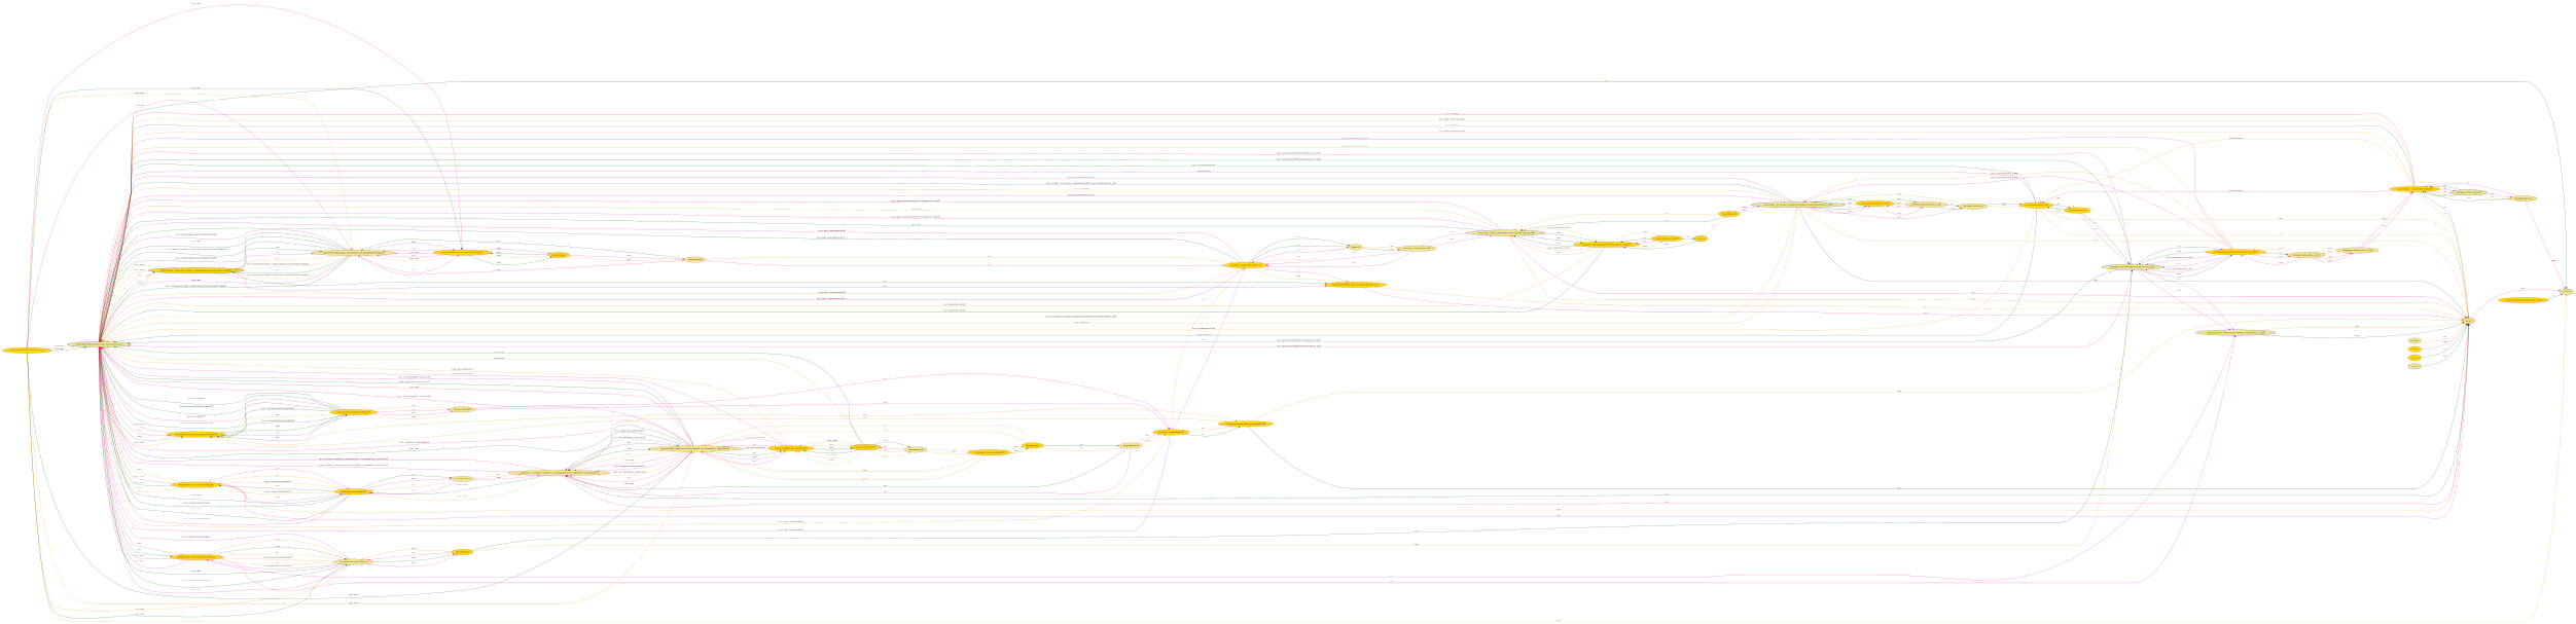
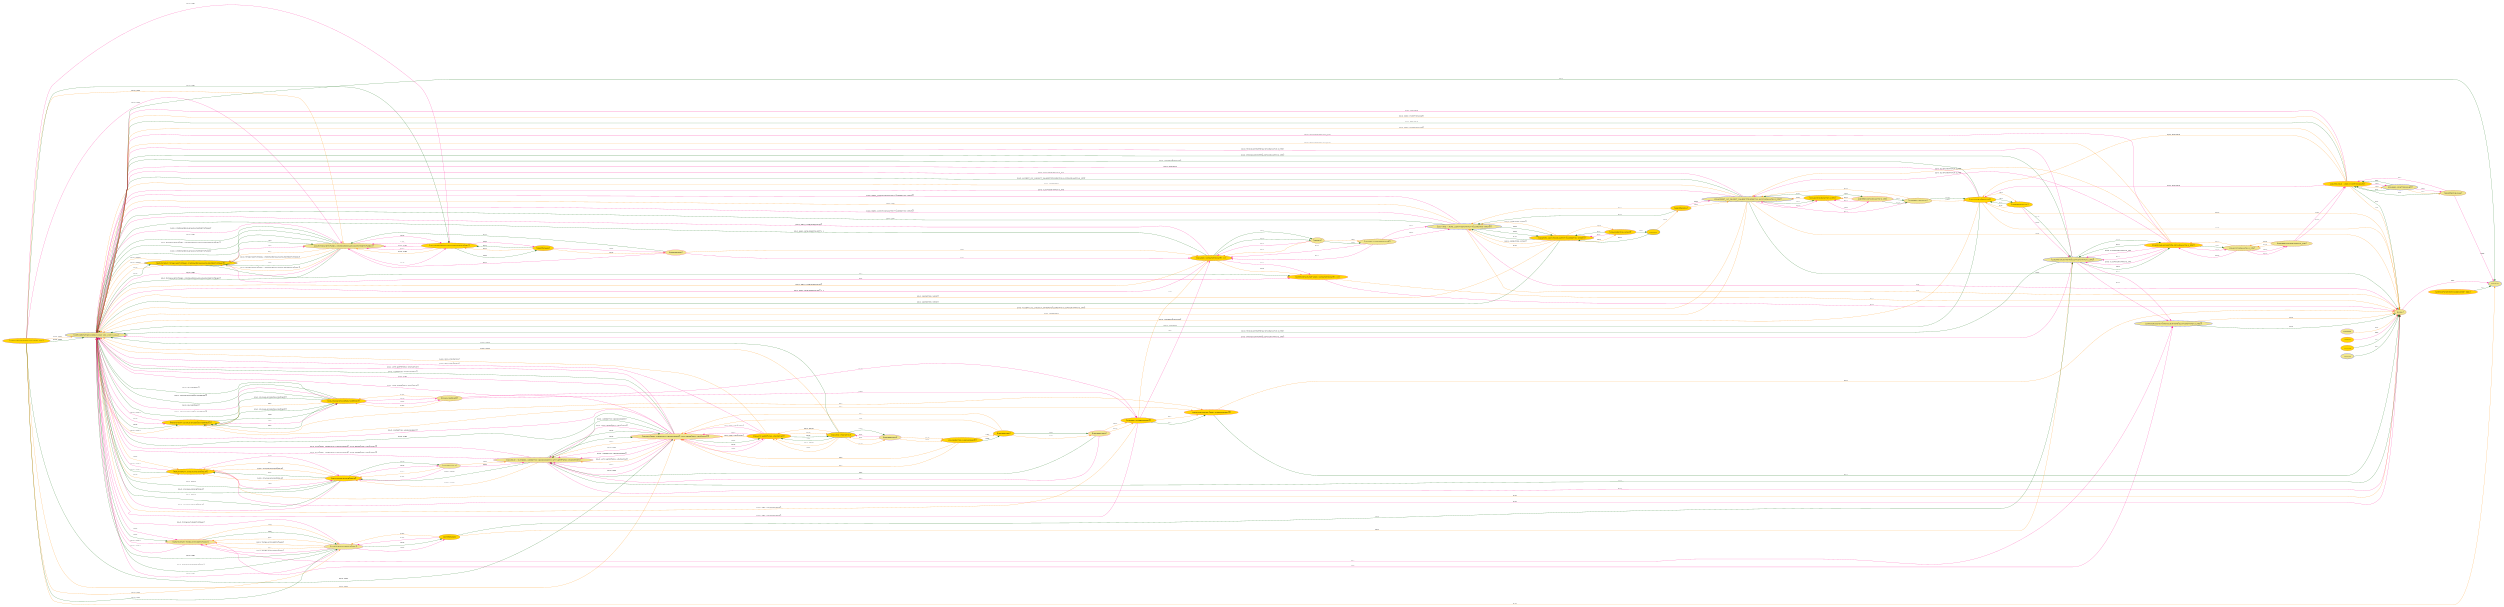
  digraph {
    fontname="Comic Neue"
    rankdir=LR
    node [color=brown fillcolor=gold fontname="Comic Neue" style=filled]
    edge [color=deeppink fontname="Comic Neue"]
    n1 [color=blue fillcolor=khaki label="(MethodReturn,EncodedJSValue JSC_HOST_CALL)"]
    n2 [color=blue label="(Return,return throwVMError(exec, createNotEnoughArgumentsError(exec));)"]
    n3 [label="(Return,return JSValue::encode(jsUndefined());)"]
    n4 [label="(Return,return JSValue::encode(result);)"]
-   n5 [color=deeppink label="(Return,return throwVMTypeError(exec);)"]
+   n5 [color=deeppink fillcolor=khaki label="(Return,return throwVMTypeError(exec);)"]
    1000100 [color=blue fillcolor=khaki]
    n7 [fillcolor=khaki label="(Call,throwVMError(exec, createNotEnoughArgumentsError(exec)))"]
    n8 [color=deeppink label="(ControlStructure,if (exec->argumentCount() < 1))"]
    n9 [color=deeppink label="(ControlStructure,if (exec->hadException()))"]
    n10 [color=purple label="(Call,JSValue::encode(jsUndefined()))"]
    n11 [fillcolor=khaki label="(Block,)"]
    n12 [color=purple label="(Call,JSValue::encode(result))"]
    n13 [color=purple fillcolor=khaki label="(Call,throwVMTypeError(exec))"]
    n14 [color=blue fillcolor=khaki label="(ControlStructure,if (!thisValue.inherits(&JSFloat64Array::s_info)))"]
    n15 [color=purple label="(MethodParameterIn,ExecState* exec)"]
    n16 [label="(Call,createNotEnoughArgumentsError(exec))"]
    n17 [color=deeppink fillcolor=khaki label="(Call,toJS(exec, castedThis->globalObject(), WTF::getPtr(impl->foo(array))))"]
    n18 [color=purple label="(Identifier,exec)"]
    n19 [color=purple fillcolor=khaki label="(Call,result = toJS(exec, castedThis->globalObject(), WTF::getPtr(impl->foo(array))))"]
    n20 [color=deeppink label="(Call,WTF::getPtr(impl->foo(array)))"]
    n21 [label="(Identifier,exec)"]
    n22 [color=deeppink label="(MethodParameterOut,ExecState* exec)"]
    n23 [color=deeppink fillcolor=khaki label="(Identifier,exec)"]
    n24 [label="(Call,exec->argumentCount() < 1)"]
    n25 [fillcolor=khaki label="(Literal,1)"]
    n26 [color=purple label="(Call,exec->hadException())"]
    n27 [fillcolor=khaki label="(Call,jsUndefined())"]
    n28 [color=purple fillcolor=khaki label="(Identifier,result)"]
    n29 [color=deeppink fillcolor=khaki label="(Identifier,result)"]
    n30 [color=blue label="(Call,impl->foo(array))"]
    n31 [label="(Identifier,exec)"]
    n32 [label="(Call,castedThis->globalObject())"]
    n33 [color=purple fillcolor=khaki label="(Identifier,array)"]
    n34 [color=deeppink label="(Call,thisValue = exec->hostThisValue())"]
    n35 [color=blue fillcolor=khaki label="(Call,exec->hostThisValue())"]
    n36 [label="(Call,asObject(thisValue))"]
    n37 [fillcolor=khaki label="(Identifier,thisValue)"]
    n38 [label="(Identifier,thisValue)"]
    n39 [fillcolor=khaki label="(Call,&JSFloat64Array::s_info)"]
    n40 [fillcolor=khaki label="(Identifier,JSFloat64Array::s_info)"]
    n41 [color=deeppink label="(Call,thisValue.inherits(&JSFloat64Array::s_info))"]
    n42 [color=blue fillcolor=khaki label="(Call,!thisValue.inherits(&JSFloat64Array::s_info))"]
    n43 [color=blue fillcolor=khaki label="(Call,ASSERT_GC_OBJECT_INHERITS(castedThis, &JSFloat64Array::s_info))"]
    n44 [label="(Call,&JSFloat64Array::s_info)"]
    n45 [fillcolor=khaki label="(Identifier,castedThis)"]
    n46 [color=deeppink fillcolor=khaki label="(Identifier,JSFloat64Array::s_info)"]
    n47 [color=blue fillcolor=khaki label="(Call,* impl = static_cast<Float64Array*>(castedThis->impl()))"]
    n48 [color=purple label="(Call,static_cast<Float64Array*>(castedThis->impl()))"]
    n49 [color=purple label="(Call,castedThis->impl())"]
    n50 [color=purple label="(Identifier,impl)"]
    1000125 [color=blue]
    n52 [fillcolor=khaki label="(Call,exec->argumentCount())"]
    1000103 [color=purple fillcolor=khaki]
    1000121 [color=deeppink]
    1000136
    1000142 [color=blue fillcolor=khaki]
    n1 -> n2 [color=darkorange label="CFG: "]
    n1 -> n2 [color=darkgreen label="CFG: "]
    n1 -> n3 [label="CFG: "]
    n1 -> n3 [color=darkgreen label="CFG: "]
    n1 -> n4 [color=darkorange label="CFG: "]
    n1 -> n4 [color=darkorange label="CFG: "]
    n1 -> n5 [label="CFG: "]
    n1 -> n5 [color=darkgreen label="CFG: "]
    n1 -> 1000100 [color=darkgreen label="AST: "]
    n2 -> n1 [color=darkorange label="DDG: <RET>"]
    n2 -> n1 [color=darkorange label="DDG: <RET>"]
    n2 -> n7 [color=darkgreen label="CFG: "]
    n2 -> n7 [label="CFG: "]
    n2 -> n8 [label="AST: "]
    n2 -> n8 [color=darkgreen label="AST: "]
    n3 -> n1 [color=darkorange label="DDG: <RET>"]
    n3 -> n1 [label="DDG: <RET>"]
    n3 -> n9 [color=darkorange label="AST: "]
    n3 -> n9 [color=darkorange label="AST: "]
    n3 -> n10 [color=darkgreen label="CFG: "]
    n3 -> n10 [label="CFG: "]
    n4 -> n1 [label="DDG: <RET>"]
    n4 -> n1 [color=darkgreen label="DDG: <RET>"]
    n4 -> n11 [label="AST: "]
    n4 -> n11 [color=darkorange label="AST: "]
    n4 -> n12 [label="CFG: "]
    n4 -> n12 [label="CFG: "]
    n5 -> n1 [label="DDG: <RET>"]
    n5 -> n1 [label="DDG: <RET>"]
    n5 -> n13 [color=darkorange label="CFG: "]
    n5 -> n13 [color=darkgreen label="CFG: "]
    n5 -> n14 [label="AST: "]
    n5 -> n14 [label="AST: "]
    n7 -> n1 [label="DDG: exec"]
    n7 -> n1 [color=darkgreen label="DDG: throwVMError(exec, createNotEnoughArgumentsError(exec))"]
    n7 -> n1 [label="DDG: createNotEnoughArgumentsError(exec)"]
    n7 -> n1 [color=darkgreen label="DDG: exec"]
    n7 -> n1 [color=darkgreen label="DDG: throwVMError(exec, createNotEnoughArgumentsError(exec))"]
    n7 -> n1 [color=darkgreen label="DDG: createNotEnoughArgumentsError(exec)"]
    n7 -> n2 [color=darkorange label="AST: "]
    n7 -> n2 [color=darkorange label="DDG: throwVMError(exec, createNotEnoughArgumentsError(exec))"]
    n7 -> n2 [color=darkgreen label="AST: "]
    n7 -> n2 [color=darkorange label="DDG: throwVMError(exec, createNotEnoughArgumentsError(exec))"]
    n7 -> n16 [label="CFG: "]
    n7 -> n16 [label="CFG: "]
    n8 -> n11 [label="AST: "]
    n8 -> n11 [color=darkorange label="AST: "]
    n9 -> n11 [color=darkgreen label="AST: "]
    n9 -> n11 [color=darkorange label="AST: "]
    n10 -> n1 [color=darkgreen label="DDG: jsUndefined()"]
    n10 -> n1 [color=darkgreen label="DDG: JSValue::encode(jsUndefined())"]
    n10 -> n1 [label="DDG: jsUndefined()"]
    n10 -> n1 [color=darkgreen label="DDG: JSValue::encode(jsUndefined())"]
    n10 -> n3 [color=darkgreen label="AST: "]
    n10 -> n3 [color=darkgreen label="DDG: JSValue::encode(jsUndefined())"]
    n10 -> n3 [color=darkorange label="AST: "]
    n10 -> n3 [color=darkgreen label="DDG: JSValue::encode(jsUndefined())"]
    n10 -> n27 [label="CFG: "]
    n10 -> n27 [label="CFG: "]
    n11 -> 1000100 [label="AST: "]
    n12 -> n1 [color=darkgreen label="DDG: result"]
    n12 -> n1 [label="DDG: JSValue::encode(result)"]
    n12 -> n1 [color=darkgreen label="DDG: result"]
    n12 -> n1 [color=darkgreen label="DDG: JSValue::encode(result)"]
    n12 -> n4 [color=darkorange label="AST: "]
    n12 -> n4 [color=darkorange label="DDG: JSValue::encode(result)"]
    n12 -> n4 [color=darkgreen label="AST: "]
    n12 -> n4 [color=darkorange label="DDG: JSValue::encode(result)"]
    n12 -> n28 [color=darkgreen label="CFG: "]
    n12 -> n28 [label="CFG: "]
    n13 -> n1 [color=darkgreen label="DDG: exec"]
    n13 -> n1 [color=darkgreen label="DDG: throwVMTypeError(exec)"]
    n13 -> n1 [label="DDG: exec"]
    n13 -> n1 [label="DDG: throwVMTypeError(exec)"]
    n13 -> n5 [color=darkorange label="AST: "]
    n13 -> n5 [color=darkorange label="DDG: throwVMTypeError(exec)"]
    n13 -> n5 [color=darkorange label="AST: "]
    n13 -> n5 [label="DDG: throwVMTypeError(exec)"]
    n13 -> n21 [color=darkgreen label="CFG: "]
    n13 -> n21 [label="CFG: "]
    n14 -> n11 [color=darkorange label="AST: "]
    n14 -> n11 [color=darkgreen label="AST: "]
    n15 -> n1 [color=darkgreen label="DDG: exec"]
    n15 -> n1 [color=darkorange label="DDG: exec"]
    n15 -> 1000100 [color=darkorange label="AST: "]
    n15 -> n7 [color=darkorange label="DDG: exec"]
    n15 -> n7 [label="DDG: exec"]
    n15 -> n13 [color=darkgreen label="DDG: exec"]
    n15 -> n13 [color=darkorange label="DDG: exec"]
    n15 -> n16 [label="DDG: exec"]
    n15 -> n16 [color=darkgreen label="DDG: exec"]
    n15 -> n17 [color=darkgreen label="DDG: exec"]
    n15 -> n17 [color=darkorange label="DDG: exec"]
    n16 -> n7 [label="AST: "]
    n16 -> n7 [label="DDG: exec"]
    n16 -> n7 [label="AST: "]
    n16 -> n7 [color=darkorange label="DDG: exec"]
    n16 -> n18 [color=darkgreen label="CFG: "]
    n16 -> n18 [label="CFG: "]
    n17 -> n1 [color=darkgreen label="DDG: exec"]
    n17 -> n1 [label="DDG: WTF::getPtr(impl->foo(array))"]
    n17 -> n1 [color=darkgreen label="DDG: castedThis->globalObject()"]
    n17 -> n1 [label="DDG: exec"]
    n17 -> n1 [label="DDG: WTF::getPtr(impl->foo(array))"]
    n17 -> n1 [label="DDG: castedThis->globalObject()"]
    n17 -> n19 [color=darkorange label="AST: "]
    n17 -> n19 [label="DDG: exec"]
    n17 -> n19 [label="DDG: castedThis->globalObject()"]
    n17 -> n19 [color=darkorange label="DDG: WTF::getPtr(impl->foo(array))"]
    n17 -> n19 [label="AST: "]
    n17 -> n19 [label="DDG: exec"]
    n17 -> n19 [color=darkgreen label="DDG: castedThis->globalObject()"]
    n17 -> n19 [label="DDG: WTF::getPtr(impl->foo(array))"]
    n17 -> n20 [color=darkgreen label="CFG: "]
    n17 -> n20 [label="CFG: "]
    n18 -> n16 [color=darkgreen label="AST: "]
    n18 -> n16 [color=darkorange label="AST: "]
    n18 -> n23 [color=darkorange label="CFG: "]
    n18 -> n23 [label="CFG: "]
    n19 -> n1 [label="DDG: toJS(exec, castedThis->globalObject(), WTF::getPtr(impl->foo(array)))"]
    n19 -> n1 [label="DDG: toJS(exec, castedThis->globalObject(), WTF::getPtr(impl->foo(array)))"]
    n19 -> n11 [label="AST: "]
    n19 -> n11 [color=darkgreen label="AST: "]
    n19 -> n12 [color=darkgreen label="DDG: result"]
    n19 -> n12 [color=darkorange label="DDG: result"]
    n19 -> n17 [color=darkgreen label="CFG: "]
    n19 -> n17 [color=darkgreen label="CFG: "]
    n20 -> n1 [label="DDG: impl->foo(array)"]
    n20 -> n1 [color=darkorange label="DDG: impl->foo(array)"]
    n20 -> n17 [label="AST: "]
    n20 -> n17 [label="DDG: impl->foo(array)"]
    n20 -> n17 [label="AST: "]
    n20 -> n17 [color=darkorange label="DDG: impl->foo(array)"]
    n20 -> n30 [color=darkorange label="CFG: "]
    n20 -> n30 [color=darkgreen label="CFG: "]
    n21 -> n13 [color=darkorange label="AST: "]
    n21 -> n13 [label="AST: "]
    n21 -> n42 [color=darkorange label="CFG: "]
    n21 -> n42 [color=darkgreen label="CFG: "]
    n22 -> 1000100 [color=darkgreen label="AST: "]
    n23 -> n7 [color=darkgreen label="AST: "]
    n23 -> n7 [label="AST: "]
    n23 -> n24 [label="CFG: "]
    n23 -> n24 [color=darkorange label="CFG: "]
    n24 -> n1 [label="DDG: exec->argumentCount()"]
    n24 -> n1 [color=darkgreen label="DDG: exec->argumentCount() < 1"]
    n24 -> n1 [color=darkorange label="DDG: exec->argumentCount()"]
    n24 -> n1 [label="DDG: exec->argumentCount() < 1"]
    n24 -> n8 [label="AST: "]
    n24 -> n8 [color=darkorange label="AST: "]
    n24 -> n25 [color=darkgreen label="CFG: "]
    n24 -> n25 [color=darkgreen label="CFG: "]
    n25 -> n24 [label="AST: "]
    n25 -> n24 [color=darkorange label="AST: "]
    n25 -> n52 [color=darkgreen label="CFG: "]
    n25 -> n52 [color=darkorange label="CFG: "]
    n26 -> n1 [color=darkorange label="DDG: exec->hadException()"]
    n26 -> n1 [label="DDG: exec->hadException()"]
    n26 -> n9 [color=darkgreen label="AST: "]
    n26 -> n9 [color=darkorange label="AST: "]
    n26 -> n24 [color=darkorange label="CFG: "]
    n26 -> n24 [label="CFG: "]
    n27 -> n10 [color=darkorange label="AST: "]
    n27 -> n10 [color=darkorange label="AST: "]
    n27 -> n26 [label="CFG: "]
    n27 -> n26 [label="CFG: "]
    n28 -> n12 [color=darkorange label="AST: "]
    n28 -> n12 [label="AST: "]
    n28 -> n19 [label="CFG: "]
    n28 -> n19 [color=darkorange label="CFG: "]
    n29 -> n19 [color=darkgreen label="AST: "]
    n29 -> n19 [label="AST: "]
    n29 -> n26 [color=darkorange label="CFG: "]
    n29 -> n26 [color=darkorange label="CFG: "]
    n30 -> n1 [color=darkorange label="DDG: array"]
    n30 -> n1 [color=darkgreen label="DDG: array"]
    n30 -> n20 [color=darkgreen label="AST: "]
    n30 -> n20 [color=darkorange label="DDG: array"]
    n30 -> n20 [color=darkorange label="AST: "]
    n30 -> n20 [color=darkorange label="DDG: array"]
    n30 -> n33 [color=darkorange label="CFG: "]
    n30 -> n33 [color=darkgreen label="CFG: "]
    n31 -> n17 [color=darkorange label="AST: "]
    n31 -> n17 [color=darkorange label="AST: "]
    n31 -> n29 [color=darkorange label="CFG: "]
    n31 -> n29 [color=darkgreen label="CFG: "]
    n32 -> n17 [color=darkorange label="AST: "]
    n32 -> n17 [color=darkorange label="AST: "]
    n32 -> n31 [color=darkgreen label="CFG: "]
    n32 -> n31 [color=darkorange label="CFG: "]
    n33 -> n30 [label="AST: "]
    n33 -> n30 [color=darkorange label="AST: "]
    n33 -> n32 [color=darkorange label="CFG: "]
    n33 -> n32 [color=darkorange label="CFG: "]
    n34 -> n1 [label="DDG: thisValue"]
    n34 -> n1 [color=darkorange label="DDG: exec->hostThisValue()"]
    n34 -> n1 [color=darkgreen label="DDG: thisValue"]
    n34 -> n1 [color=darkorange label="DDG: exec->hostThisValue()"]
    n34 -> n11 [color=darkgreen label="AST: "]
    n34 -> n11 [color=darkorange label="AST: "]
    n34 -> n35 [label="CFG: "]
    n34 -> n35 [color=darkorange label="CFG: "]
    n34 -> n36 [color=darkorange label="DDG: thisValue"]
    n34 -> n36 [label="DDG: thisValue"]
    n35 -> n34 [color=darkgreen label="AST: "]
    n35 -> n34 [color=darkgreen label="AST: "]
    n35 -> n37 [label="CFG: "]
    n35 -> n37 [color=darkorange label="CFG: "]
    n36 -> n1 [color=darkorange label="DDG: asObject(thisValue)"]
    n36 -> n1 [color=darkgreen label="DDG: thisValue"]
    n36 -> n1 [color=darkgreen label="DDG: asObject(thisValue)"]
    n36 -> n1 [label="DDG: thisValue"]
    n36 -> n11 [color=darkorange label="AST: "]
    n36 -> n11 [color=darkorange label="AST: "]
    n36 -> n38 [color=darkorange label="CFG: "]
    n36 -> n38 [color=darkgreen label="CFG: "]
    n37 -> 1000100 [label="CFG: "]
    n37 -> n34 [label="AST: "]
    n37 -> n34 [color=darkgreen label="AST: "]
    n38 -> n36 [color=darkgreen label="AST: "]
    n38 -> n36 [color=darkorange label="AST: "]
    n38 -> n42 [label="CFG: "]
    n38 -> n42 [color=darkgreen label="CFG: "]
    n39 -> n40 [label="CFG: "]
    n39 -> n40 [label="CFG: "]
    n39 -> n41 [label="AST: "]
    n39 -> n41 [color=darkorange label="AST: "]
    n40 -> n34 [label="CFG: "]
    n40 -> n34 [label="CFG: "]
    n40 -> n39 [color=darkorange label="AST: "]
    n40 -> n39 [color=darkorange label="AST: "]
    n41 -> n1 [label="DDG: &JSFloat64Array::s_info"]
    n41 -> n1 [color=darkorange label="DDG: &JSFloat64Array::s_info"]
    n41 -> n39 [color=darkgreen label="CFG: "]
    n41 -> n39 [label="CFG: "]
    n41 -> n42 [color=darkgreen label="AST: "]
    n41 -> n42 [label="DDG: &JSFloat64Array::s_info"]
    n41 -> n42 [label="AST: "]
    n41 -> n42 [label="DDG: &JSFloat64Array::s_info"]
    n41 -> n43 [label="DDG: &JSFloat64Array::s_info"]
    n41 -> n43 [color=darkorange label="DDG: &JSFloat64Array::s_info"]
    n42 -> n1 [label="DDG: !thisValue.inherits(&JSFloat64Array::s_info)"]
    n42 -> n1 [label="DDG: thisValue.inherits(&JSFloat64Array::s_info)"]
    n42 -> n1 [color=darkgreen label="DDG: !thisValue.inherits(&JSFloat64Array::s_info)"]
    n42 -> n1 [color=darkgreen label="DDG: thisValue.inherits(&JSFloat64Array::s_info)"]
    n42 -> n14 [label="AST: "]
    n42 -> n14 [label="AST: "]
    n42 -> n41 [color=darkgreen label="CFG: "]
    n42 -> n41 [color=darkgreen label="CFG: "]
    n43 -> n1 [color=darkorange label="DDG: ASSERT_GC_OBJECT_INHERITS(castedThis, &JSFloat64Array::s_info)"]
    n43 -> n1 [color=darkorange label="DDG: castedThis"]
    n43 -> n1 [label="DDG: &JSFloat64Array::s_info"]
    n43 -> n1 [color=darkgreen label="DDG: ASSERT_GC_OBJECT_INHERITS(castedThis, &JSFloat64Array::s_info)"]
    n43 -> n1 [color=darkorange label="DDG: castedThis"]
    n43 -> n1 [label="DDG: &JSFloat64Array::s_info"]
    n43 -> n11 [color=darkorange label="AST: "]
    n43 -> n11 [color=darkgreen label="AST: "]
    n43 -> n44 [color=darkgreen label="CFG: "]
    n43 -> n44 [label="CFG: "]
    n44 -> n43 [color=darkgreen label="AST: "]
    n44 -> n43 [color=darkorange label="AST: "]
    n44 -> n46 [label="CFG: "]
    n44 -> n46 [color=darkgreen label="CFG: "]
    n45 -> n36 [color=darkorange label="CFG: "]
    n45 -> n36 [color=darkgreen label="CFG: "]
    n45 -> n43 [label="AST: "]
    n45 -> n43 [color=darkorange label="AST: "]
    n46 -> n44 [color=darkorange label="AST: "]
    n46 -> n44 [label="AST: "]
    n46 -> n45 [color=darkgreen label="CFG: "]
    n46 -> n45 [color=darkgreen label="CFG: "]
    n47 -> n1 [label="DDG: static_cast<Float64Array*>(castedThis->impl())"]
    n47 -> n1 [color=darkorange label="DDG: impl"]
    n47 -> n1 [label="DDG: static_cast<Float64Array*>(castedThis->impl())"]
    n47 -> n1 [color=darkgreen label="DDG: impl"]
    n47 -> n11 [color=darkorange label="AST: "]
    n47 -> n11 [label="AST: "]
    n47 -> n48 [color=darkgreen label="CFG: "]
    n47 -> n48 [color=darkgreen label="CFG: "]
    n48 -> n1 [color=darkorange label="DDG: castedThis->impl()"]
    n48 -> n1 [color=darkgreen label="DDG: castedThis->impl()"]
    n48 -> n47 [color=darkgreen label="AST: "]
    n48 -> n47 [color=darkorange label="DDG: castedThis->impl()"]
    n48 -> n47 [color=darkorange label="AST: "]
    n48 -> n47 [color=darkorange label="DDG: castedThis->impl()"]
    n48 -> n49 [color=darkorange label="CFG: "]
    n48 -> n49 [color=darkorange label="CFG: "]
    n49 -> n48 [color=darkgreen label="AST: "]
    n49 -> n48 [label="AST: "]
    n49 -> 1000125 [color=darkgreen label="CFG: "]
    n50 -> n43 [color=darkorange label="CFG: "]
    n50 -> n43 [label="CFG: "]
    n50 -> n47 [color=darkorange label="AST: "]
    n50 -> n47 [color=darkgreen label="AST: "]
    1000125 -> n48 [color=darkgreen label="AST: "]
    1000125 -> n50 [color=darkorange label="CFG: "]
    n52 -> n24 [label="AST: "]
    n52 -> n24 [label="AST: "]
    n52 -> n47 [label="CFG: "]
    n52 -> n47 [label="CFG: "]
    1000103 -> n11 [color=darkorange label="AST: "]
    1000121 -> n11 [label="AST: "]
    1000136 -> n11 [color=darkgreen label="AST: "]
    1000142 -> n11 [color=darkgreen label="AST: "]
  }
